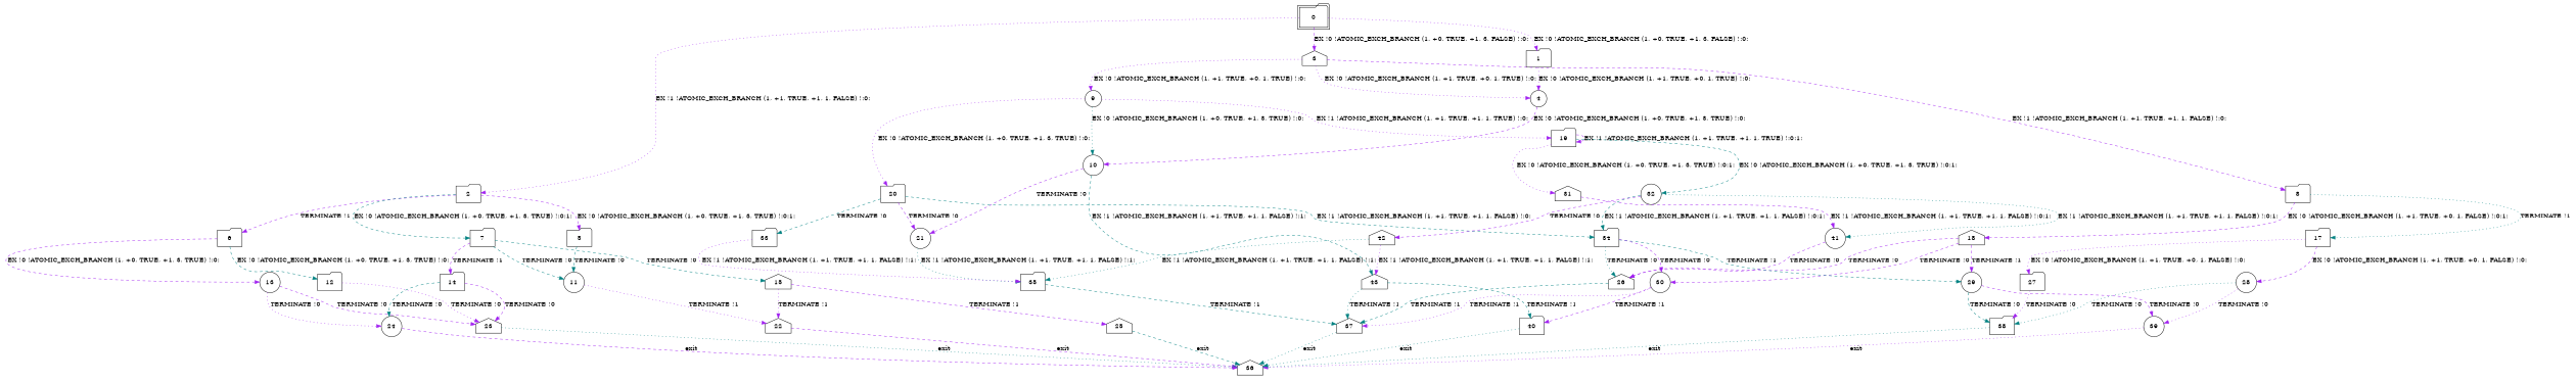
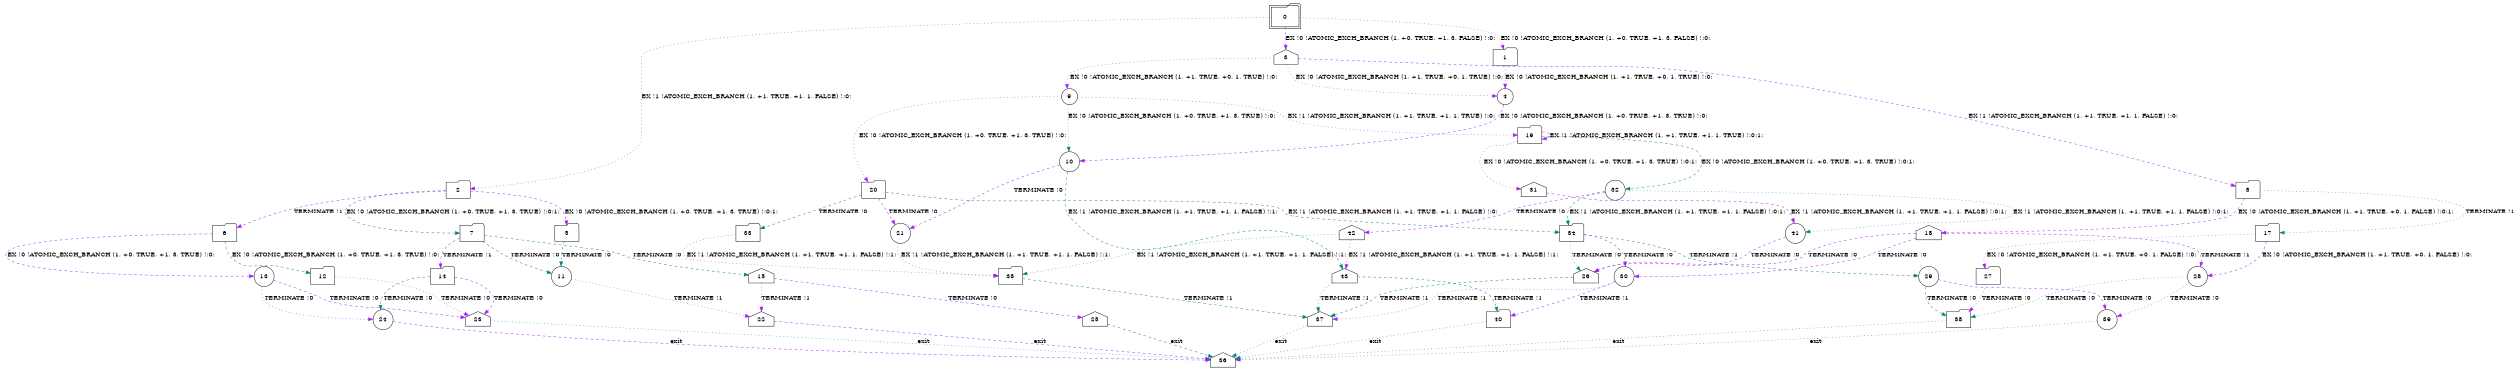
  digraph {
    node [shape=folder]
    edge [color=purple style=dashed]
    0 [peripheries=2]
    1
    2
    3 [shape=house]
    4 [shape=circle]
    5
    6
    7
    8
    9 [shape=circle]
    10 [shape=circle]
    11 [shape=circle]
    12
    13 [shape=circle]
    14
    15 [shape=house]
    17
    18 [shape=house]
    19
    20
    21 [shape=circle]
    43 [shape=house]
    22 [shape=house]
    23 [shape=house]
    24 [shape=circle]
    25 [shape=house]
    27
    28 [shape=circle]
    26 [shape=house]
    29 [shape=circle]
    30 [shape=circle]
    31 [shape=house]
    32 [shape=circle]
    33
    34
    35
    36 [shape=house]
    37 [shape=house]
    38
    39 [shape=circle]
    40
    41 [shape=circle]
    42 [shape=house]
    0 -> 1 [label="EX !0 !ATOMIC_EXCH_BRANCH (1, +0, TRUE, +1, 3, FALSE) !:0:" style=dotted]
    0 -> 2 [label="EX !1 !ATOMIC_EXCH_BRANCH (1, +1, TRUE, +1, 1, FALSE) !:0:" style=dotted]
    0 -> 3 [label="EX !0 !ATOMIC_EXCH_BRANCH (1, +0, TRUE, +1, 3, FALSE) !:0:"]
    1 -> 4 [label="EX !0 !ATOMIC_EXCH_BRANCH (1, +1, TRUE, +0, 1, TRUE) !:0:" style=dotted]
    2 -> 5 [label="EX !0 !ATOMIC_EXCH_BRANCH (1, +0, TRUE, +1, 3, TRUE) !:0:1:"]
    2 -> 6 [label="TERMINATE !1"]
    2 -> 7 [color=teal label="EX !0 !ATOMIC_EXCH_BRANCH (1, +0, TRUE, +1, 3, TRUE) !:0:1:"]
    3 -> 4 [label="EX !0 !ATOMIC_EXCH_BRANCH (1, +1, TRUE, +0, 1, TRUE) !:0:" style=dotted]
    3 -> 8 [label="EX !1 !ATOMIC_EXCH_BRANCH (1, +1, TRUE, +1, 1, FALSE) !:0:"]
    3 -> 9 [label="EX !0 !ATOMIC_EXCH_BRANCH (1, +1, TRUE, +0, 1, TRUE) !:0:" style=dotted]
    4 -> 10 [label="EX !0 !ATOMIC_EXCH_BRANCH (1, +0, TRUE, +1, 3, TRUE) !:0:"]
    5 -> 11 [color=teal label="TERMINATE !0"]
    6 -> 12 [color=teal label="EX !0 !ATOMIC_EXCH_BRANCH (1, +0, TRUE, +1, 3, TRUE) !:0:"]
    6 -> 13 [label="EX !0 !ATOMIC_EXCH_BRANCH (1, +0, TRUE, +1, 3, TRUE) !:0:"]
    7 -> 11 [color=teal label="TERMINATE !0"]
    7 -> 14 [label="TERMINATE !1"]
    7 -> 15 [color=teal label="TERMINATE !0"]
    8 -> 17 [color=teal label="TERMINATE !1" style=dotted]
    8 -> 18 [label="EX !0 !ATOMIC_EXCH_BRANCH (1, +1, TRUE, +0, 1, FALSE) !:0:1:"]
    9 -> 10 [color=teal label="EX !0 !ATOMIC_EXCH_BRANCH (1, +0, TRUE, +1, 3, TRUE) !:0:" style=dotted]
    9 -> 19 [label="EX !1 !ATOMIC_EXCH_BRANCH (1, +1, TRUE, +1, 1, TRUE) !:0:" style=dotted]
    9 -> 20 [label="EX !0 !ATOMIC_EXCH_BRANCH (1, +0, TRUE, +1, 3, TRUE) !:0:" style=dotted]
    10 -> 21 [label="TERMINATE !0"]
    10 -> 43 [color=teal label="EX !1 !ATOMIC_EXCH_BRANCH (1, +1, TRUE, +1, 1, FALSE) !:1:"]
    11 -> 22 [label="TERMINATE !1" style=dotted]
    12 -> 23 [label="TERMINATE !0" style=dotted]
    13 -> 23 [label="TERMINATE !0"]
    13 -> 24 [label="TERMINATE !0" style=dotted]
    14 -> 23 [label="TERMINATE !0"]
    14 -> 24 [color=teal label="TERMINATE !0"]
    15 -> 22 [label="TERMINATE !1" style=dotted]
-   15 -> 25 [label="TERMINATE !1"]
+   15 -> 25 [label="TERMINATE !0"]
    17 -> 27 [label="EX !0 !ATOMIC_EXCH_BRANCH (1, +1, TRUE, +0, 1, FALSE) !:0:" style=dotted]
    17 -> 28 [label="EX !0 !ATOMIC_EXCH_BRANCH (1, +1, TRUE, +0, 1, FALSE) !:0:"]
    18 -> 26 [label="TERMINATE !0"]
-   18 -> 29 [label="TERMINATE !1"]
+   18 -> 28 [label="TERMINATE !1"]
    18 -> 30 [label="TERMINATE !0"]
    19 -> 19 [label="EX !1 !ATOMIC_EXCH_BRANCH (1, +1, TRUE, +1, 1, TRUE) !:0:1:"]
    19 -> 31 [label="EX !0 !ATOMIC_EXCH_BRANCH (1, +0, TRUE, +1, 3, TRUE) !:0:1:" style=dotted]
    19 -> 32 [color=teal label="EX !0 !ATOMIC_EXCH_BRANCH (1, +0, TRUE, +1, 3, TRUE) !:0:1:"]
    20 -> 21 [label="TERMINATE !0"]
    20 -> 33 [color=teal label="TERMINATE !0"]
    20 -> 34 [color=teal label="EX !1 !ATOMIC_EXCH_BRANCH (1, +1, TRUE, +1, 1, FALSE) !:0:"]
    21 -> 35 [color=teal label="EX !1 !ATOMIC_EXCH_BRANCH (1, +1, TRUE, +1, 1, FALSE) !:1:" style=dotted]
    43 -> 37 [color=teal label="TERMINATE !1" style=dotted]
    43 -> 40 [color=teal label="TERMINATE !1"]
    22 -> 36 [label=exit]
    23 -> 36 [color=teal label=exit style=dotted]
    24 -> 36 [label=exit]
    25 -> 36 [color=teal label=exit]
    27 -> 38 [label="TERMINATE !0" style=dotted]
    28 -> 38 [color=teal label="TERMINATE !0" style=dotted]
    28 -> 39 [label="TERMINATE !0" style=dotted]
    26 -> 37 [color=teal label="TERMINATE !1"]
    29 -> 38 [color=teal label="TERMINATE !0"]
    29 -> 39 [label="TERMINATE !0"]
    30 -> 37 [label="TERMINATE !1" style=dotted]
    30 -> 40 [label="TERMINATE !1"]
    31 -> 41 [label="EX !1 !ATOMIC_EXCH_BRANCH (1, +1, TRUE, +1, 1, FALSE) !:0:1:"]
    32 -> 34 [color=teal label="EX !1 !ATOMIC_EXCH_BRANCH (1, +1, TRUE, +1, 1, FALSE) !:0:1:"]
    32 -> 41 [color=teal label="EX !1 !ATOMIC_EXCH_BRANCH (1, +1, TRUE, +1, 1, FALSE) !:0:1:" style=dotted]
    32 -> 42 [label="TERMINATE !0"]
    33 -> 35 [label="EX !1 !ATOMIC_EXCH_BRANCH (1, +1, TRUE, +1, 1, FALSE) !:1:" style=dotted]
    34 -> 26 [color=teal label="TERMINATE !0" style=dotted]
    34 -> 29 [color=teal label="TERMINATE !1"]
    34 -> 30 [label="TERMINATE !0"]
    35 -> 37 [color=teal label="TERMINATE !1"]
    37 -> 36 [color=teal label=exit style=dotted]
    38 -> 36 [color=teal label=exit style=dotted]
    39 -> 36 [label=exit style=dotted]
    40 -> 36 [color=teal label=exit style=dotted]
    41 -> 26 [label="TERMINATE !0"]
    42 -> 43 [label="EX !1 !ATOMIC_EXCH_BRANCH (1, +1, TRUE, +1, 1, FALSE) !:1:" style=dotted]
    42 -> 35 [color=teal label="EX !1 !ATOMIC_EXCH_BRANCH (1, +1, TRUE, +1, 1, FALSE) !:1:" style=dotted]
  }
